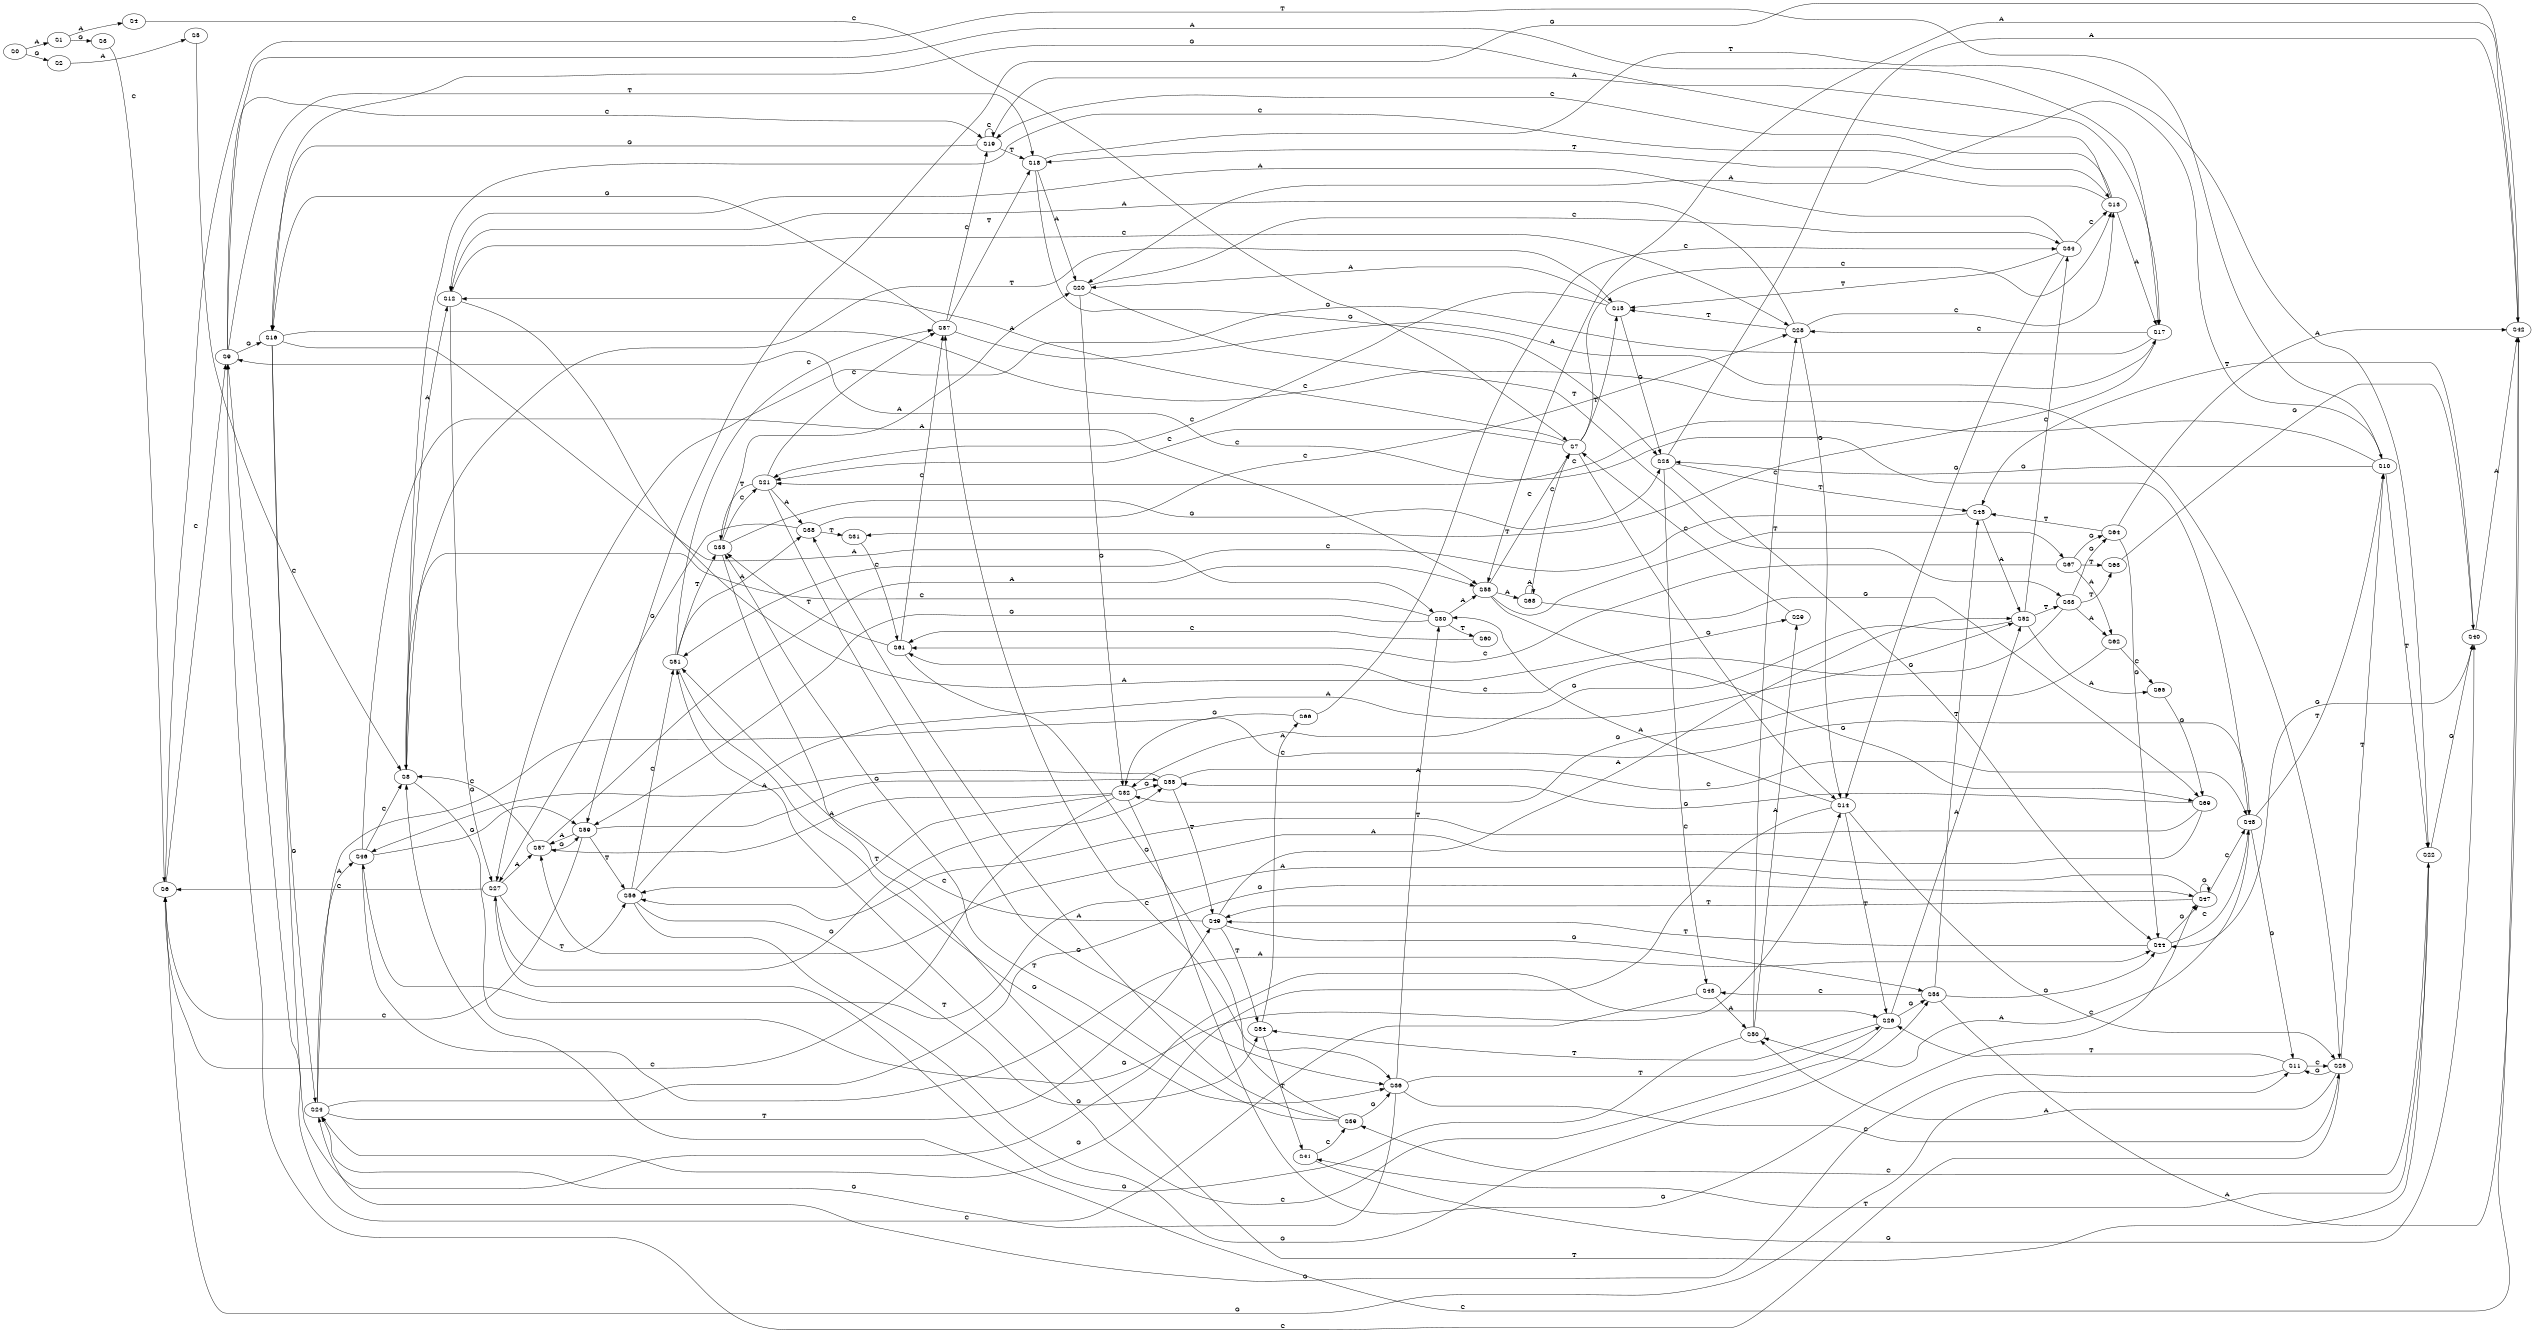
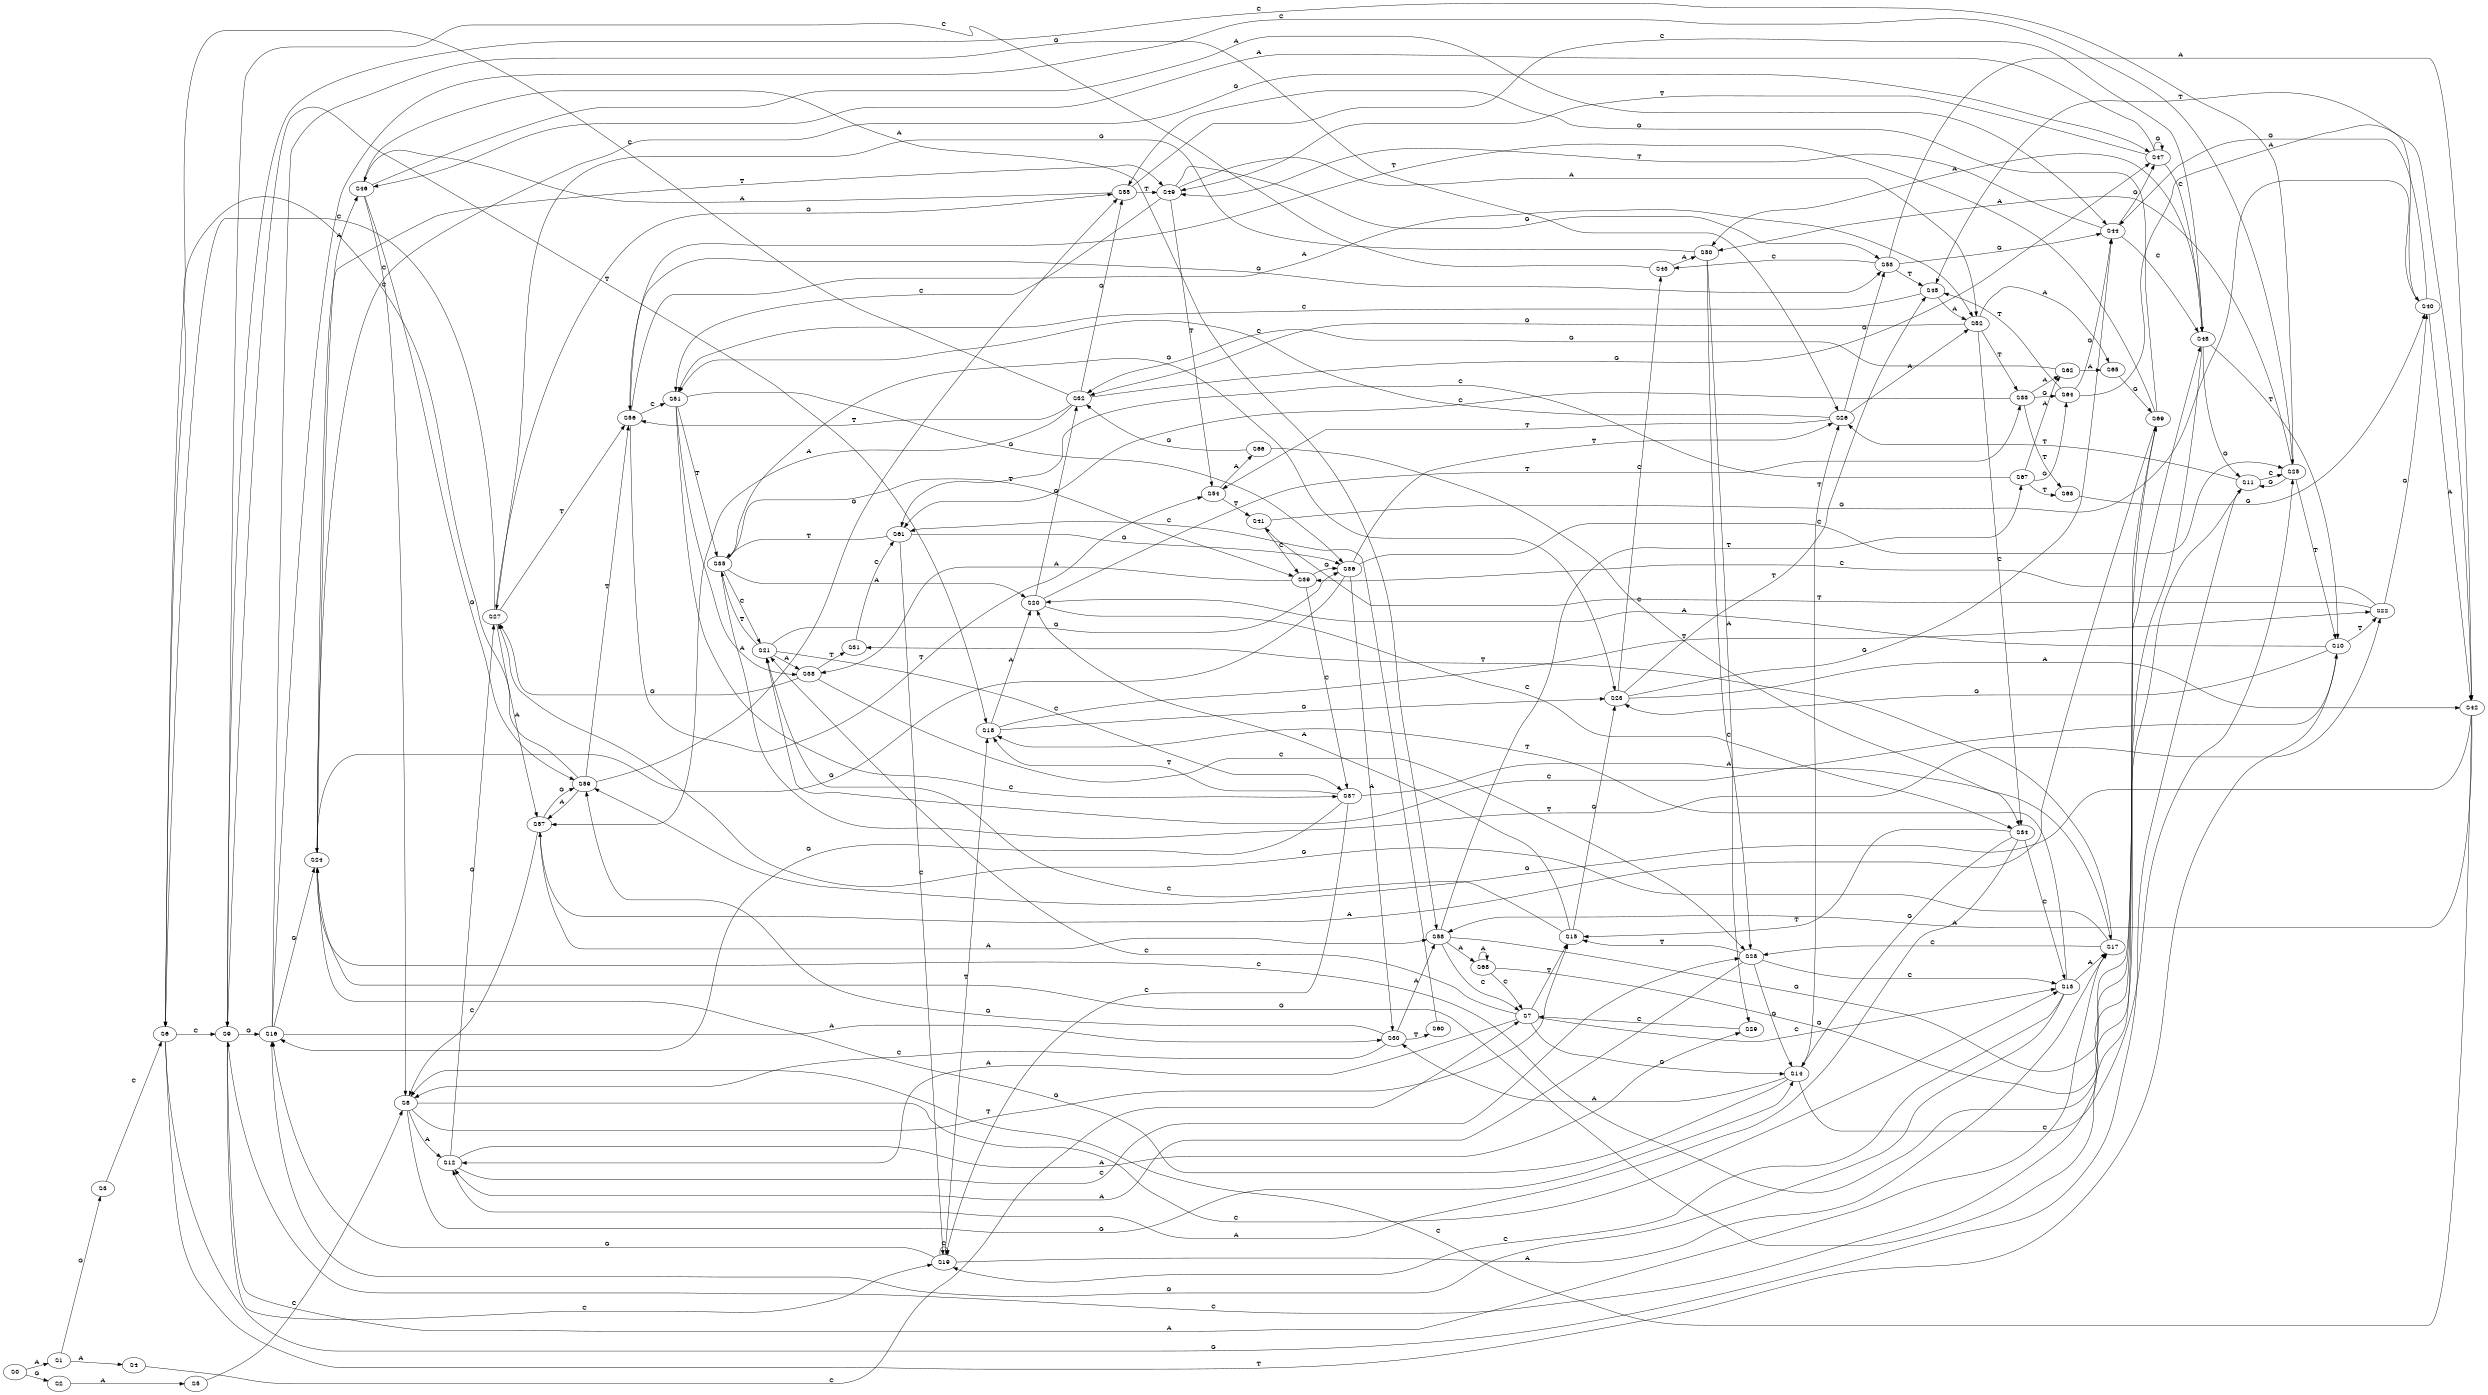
  strict digraph {
    rankdir=LR
    S0
    S1
    S2
    S3
    S4
    S5
    S6
    S7
    S8
    S9
    S10
    S11
    S12
    S13
    S14
    S15
    S21
    S16
    S17
    S18
    S19
    S20
    S22
    S23
    S24
    S25
    S26
    S27
    S28
    S29
    S30
    S31
    S32
    S33
    S34
    S35
    S36
    S37
    S38
    S39
    S40
    S41
    S42
    S43
    S44
    S45
    S46
    S47
    S48
    S49
    S50
    S51
    S52
    S53
    S54
    S55
    S56
    S57
    S58
    S59
    S60
    S61
    S62
    S63
    S64
    S65
    S66
    S67
    S68
    S69
    S0 -> S1 [label=A]
    S0 -> S2 [label=G]
    S1 -> S3 [label=G]
    S1 -> S4 [label=A]
    S2 -> S5 [label=A]
    S3 -> S6 [label=C]
    S4 -> S7 [label=C]
    S5 -> S8 [label=C]
    S6 -> S9 [label=C]
    S6 -> S10 [label=T]
    S6 -> S11 [label=G]
    S7 -> S12 [label=A]
    S7 -> S13 [label=C]
    S7 -> S14 [label=G]
    S7 -> S15 [label=T]
    S7 -> S21 [label=C]
    S8 -> S12 [label=A]
    S8 -> S13 [label=C]
    S8 -> S14 [label=G]
    S8 -> S15 [label=T]
    S9 -> S16 [label=G]
    S9 -> S17 [label=A]
    S9 -> S18 [label=T]
    S9 -> S19 [label=C]
    S10 -> S21 [label=C]
    S10 -> S20 [label=A]
    S10 -> S22 [label=T]
    S10 -> S23 [label=G]
    S11 -> S24 [label=G]
    S11 -> S25 [label=C]
    S11 -> S26 [label=T]
    S12 -> S27 [label=G]
    S12 -> S28 [label=C]
    S12 -> S29 [label=A]
    S13 -> S16 [label=G]
    S13 -> S17 [label=A]
    S13 -> S18 [label=T]
    S13 -> S19 [label=C]
    S14 -> S24 [label=G]
    S14 -> S25 [label=C]
    S14 -> S26 [label=T]
    S14 -> S30 [label=A]
    S15 -> S21 [label=C]
    S15 -> S20 [label=A]
    S15 -> S23 [label=G]
    S21 -> S35 [label=T]
    S21 -> S36 [label=G]
    S21 -> S37 [label=C]
    S21 -> S38 [label=A]
    S16 -> S24 [label=G]
    S16 -> S25 [label=C]
    S16 -> S26 [label=G]
    S16 -> S30 [label=A]
    S17 -> S27 [label=G]
    S17 -> S28 [label=C]
    S17 -> S31 [label=T]
    S18 -> S20 [label=A]
    S18 -> S22 [label=T]
    S18 -> S23 [label=G]
    S19 -> S16 [label=G]
    S19 -> S17 [label=A]
    S19 -> S18 [label=T]
    S19 -> S19 [label=C]
    S20 -> S32 [label=G]
    S20 -> S33 [label=T]
    S20 -> S34 [label=C]
    S22 -> S39 [label=C]
    S22 -> S40 [label=G]
    S22 -> S41 [label=T]
    S23 -> S42 [label=A]
    S23 -> S43 [label=C]
    S23 -> S44 [label=G]
    S23 -> S45 [label=T]
    S24 -> S46 [label=A]
    S24 -> S47 [label=G]
    S24 -> S48 [label=C]
    S24 -> S49 [label=T]
    S25 -> S9 [label=C]
    S25 -> S10 [label=T]
    S25 -> S11 [label=G]
    S25 -> S50 [label=A]
    S26 -> S51 [label=C]
    S26 -> S52 [label=A]
    S26 -> S53 [label=G]
    S26 -> S54 [label=T]
    S27 -> S6 [label=C]
    S27 -> S55 [label=G]
    S27 -> S56 [label=T]
    S27 -> S57 [label=A]
    S28 -> S12 [label=A]
    S28 -> S13 [label=C]
    S28 -> S14 [label=G]
    S28 -> S15 [label=T]
    S29 -> S7 [label=C]
    S30 -> S8 [label=C]
    S30 -> S58 [label=A]
    S30 -> S59 [label=G]
    S30 -> S60 [label=T]
    S31 -> S61 [label=C]
    S32 -> S6 [label=C]
    S32 -> S47 [label=G]
    S32 -> S55 [label=G]
    S32 -> S56 [label=T]
    S32 -> S57 [label=A]
    S33 -> S61 [label=C]
    S33 -> S62 [label=A]
    S33 -> S63 [label=T]
    S33 -> S64 [label=G]
    S34 -> S12 [label=A]
    S34 -> S13 [label=C]
    S34 -> S14 [label=G]
    S34 -> S15 [label=T]
    S35 -> S21 [label=C]
    S35 -> S20 [label=A]
    S35 -> S22 [label=T]
    S35 -> S23 [label=G]
    S36 -> S24 [label=G]
    S36 -> S25 [label=C]
    S36 -> S26 [label=T]
    S36 -> S30 [label=A]
    S37 -> S16 [label=G]
    S37 -> S17 [label=A]
    S37 -> S18 [label=T]
    S37 -> S19 [label=C]
    S38 -> S27 [label=G]
    S38 -> S28 [label=C]
    S38 -> S31 [label=T]
-   S39 -> S35 [label=T]
+   S35 -> S39 [label=T]
    S39 -> S36 [label=G]
    S39 -> S37 [label=C]
    S39 -> S38 [label=A]
    S40 -> S42 [label=A]
    S40 -> S44 [label=G]
    S40 -> S45 [label=T]
    S41 -> S39 [label=C]
    S41 -> S40 [label=G]
    S42 -> S8 [label=C]
    S42 -> S58 [label=A]
    S42 -> S59 [label=G]
    S43 -> S9 [label=C]
    S43 -> S50 [label=A]
    S44 -> S47 [label=G]
    S44 -> S48 [label=C]
    S44 -> S49 [label=T]
    S45 -> S51 [label=C]
    S45 -> S52 [label=A]
    S46 -> S8 [label=C]
    S46 -> S44 [label=A]
    S46 -> S58 [label=A]
    S46 -> S59 [label=G]
    S47 -> S46 [label=A]
    S47 -> S47 [label=G]
    S47 -> S48 [label=C]
    S47 -> S49 [label=T]
    S48 -> S9 [label=C]
    S48 -> S10 [label=T]
    S48 -> S11 [label=G]
    S48 -> S50 [label=A]
    S49 -> S51 [label=C]
    S49 -> S52 [label=A]
    S49 -> S53 [label=G]
    S49 -> S54 [label=T]
    S50 -> S27 [label=G]
    S50 -> S28 [label=C]
    S50 -> S29 [label=A]
    S51 -> S35 [label=T]
    S51 -> S36 [label=G]
    S51 -> S37 [label=C]
    S51 -> S38 [label=A]
    S52 -> S32 [label=G]
    S52 -> S33 [label=T]
    S52 -> S34 [label=C]
    S52 -> S65 [label=A]
    S53 -> S42 [label=A]
    S53 -> S43 [label=C]
    S53 -> S44 [label=G]
    S53 -> S45 [label=T]
    S54 -> S41 [label=T]
    S54 -> S66 [label=A]
    S55 -> S46 [label=A]
    S55 -> S48 [label=C]
    S55 -> S49 [label=T]
    S56 -> S51 [label=C]
    S56 -> S52 [label=A]
    S56 -> S53 [label=G]
    S56 -> S54 [label=T]
    S57 -> S8 [label=C]
    S57 -> S58 [label=A]
    S57 -> S59 [label=G]
    S58 -> S7 [label=C]
    S58 -> S67 [label=T]
    S58 -> S68 [label=A]
    S58 -> S69 [label=G]
    S59 -> S6 [label=C]
    S59 -> S55 [label=G]
    S59 -> S56 [label=T]
    S59 -> S57 [label=A]
    S60 -> S61 [label=C]
    S61 -> S35 [label=T]
    S61 -> S36 [label=G]
-   S61 -> S37 [label=C]
+   S61 -> S19 [label=C]
    S62 -> S32 [label=G]
-   S62 -> S65 [label=C]
+   S62 -> S65 [label=A]
    S63 -> S40 [label=G]
    S64 -> S42 [label=A]
    S64 -> S44 [label=G]
    S64 -> S45 [label=T]
    S65 -> S69 [label=G]
    S66 -> S32 [label=G]
    S66 -> S34 [label=C]
    S67 -> S61 [label=C]
    S67 -> S62 [label=A]
    S67 -> S63 [label=T]
    S67 -> S64 [label=G]
    S68 -> S7 [label=C]
    S68 -> S68 [label=A]
    S68 -> S69 [label=G]
    S69 -> S55 [label=G]
    S69 -> S56 [label=T]
    S69 -> S57 [label=A]
  }
